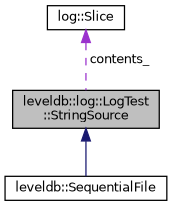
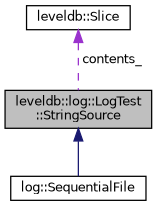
  digraph {
    node [color=black fillcolor=white fontname=Helvetica fontsize=10 shape=record style=filled]
    edge [dir=back fontname=Helvetica fontsize=10 labelfontname=Helvetica labelfontsize=10]
    n1 [fillcolor=grey75 fontcolor=black height=0.2 label="leveldb::log::LogTest\l::StringSource" width=0.4]
-   n2 [height=0.2 label="leveldb::SequentialFile" width=0.4]
-   n3 [height=0.2 label="log::Slice" width=0.4]
+   n2 [height=0.2 label="log::SequentialFile" width=0.4]
+   n3 [height=0.2 label="leveldb::Slice" width=0.4]
    n1 -> n2 [color=midnightblue style=solid]
    n3 -> n1 [color=darkorchid3 label=" contents_" style=dashed]
  }
